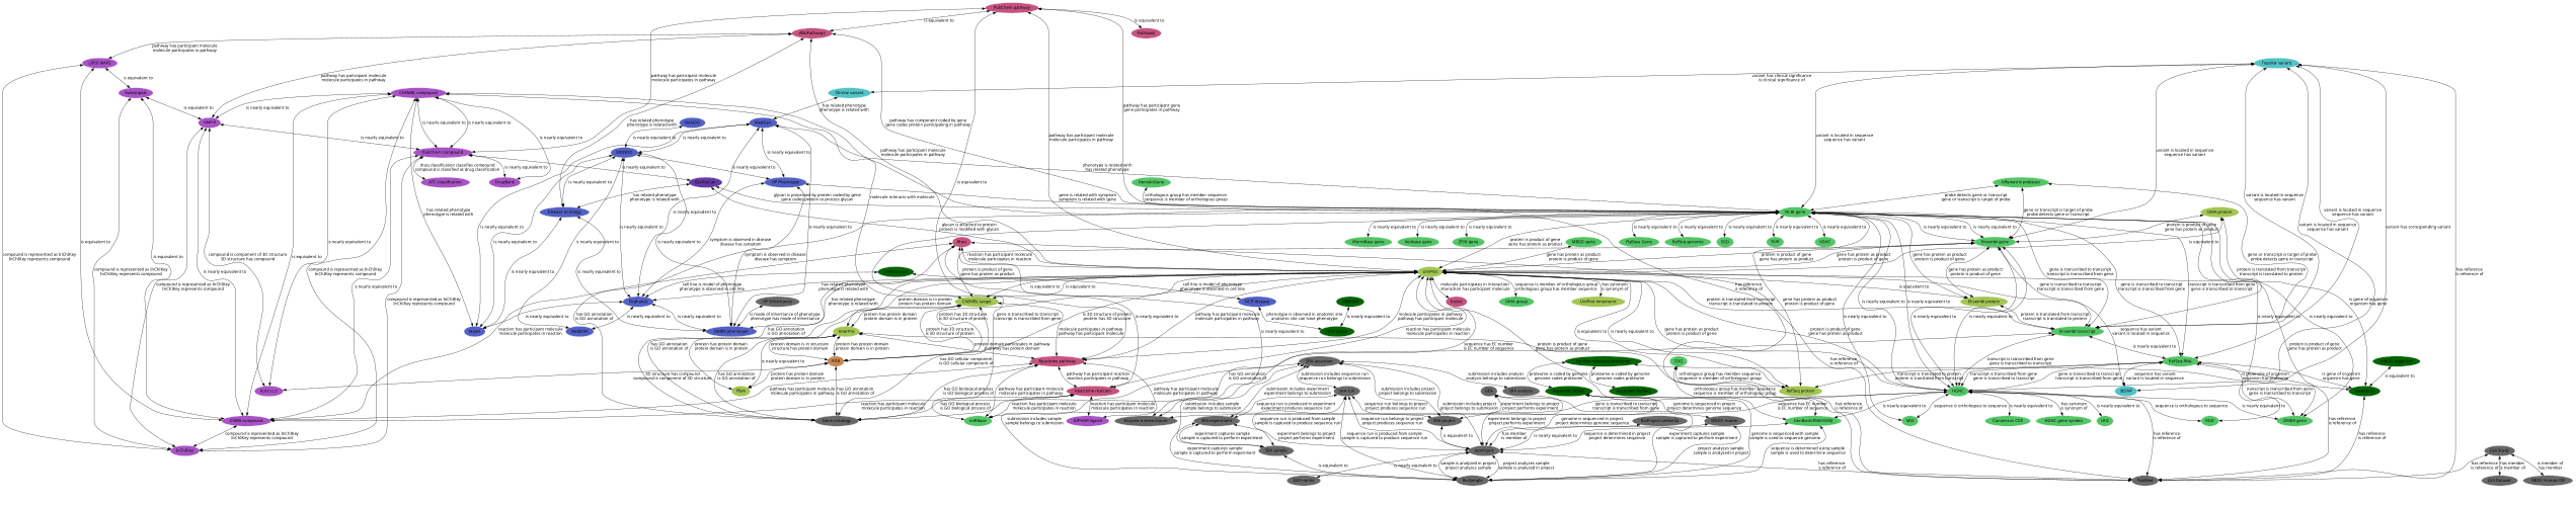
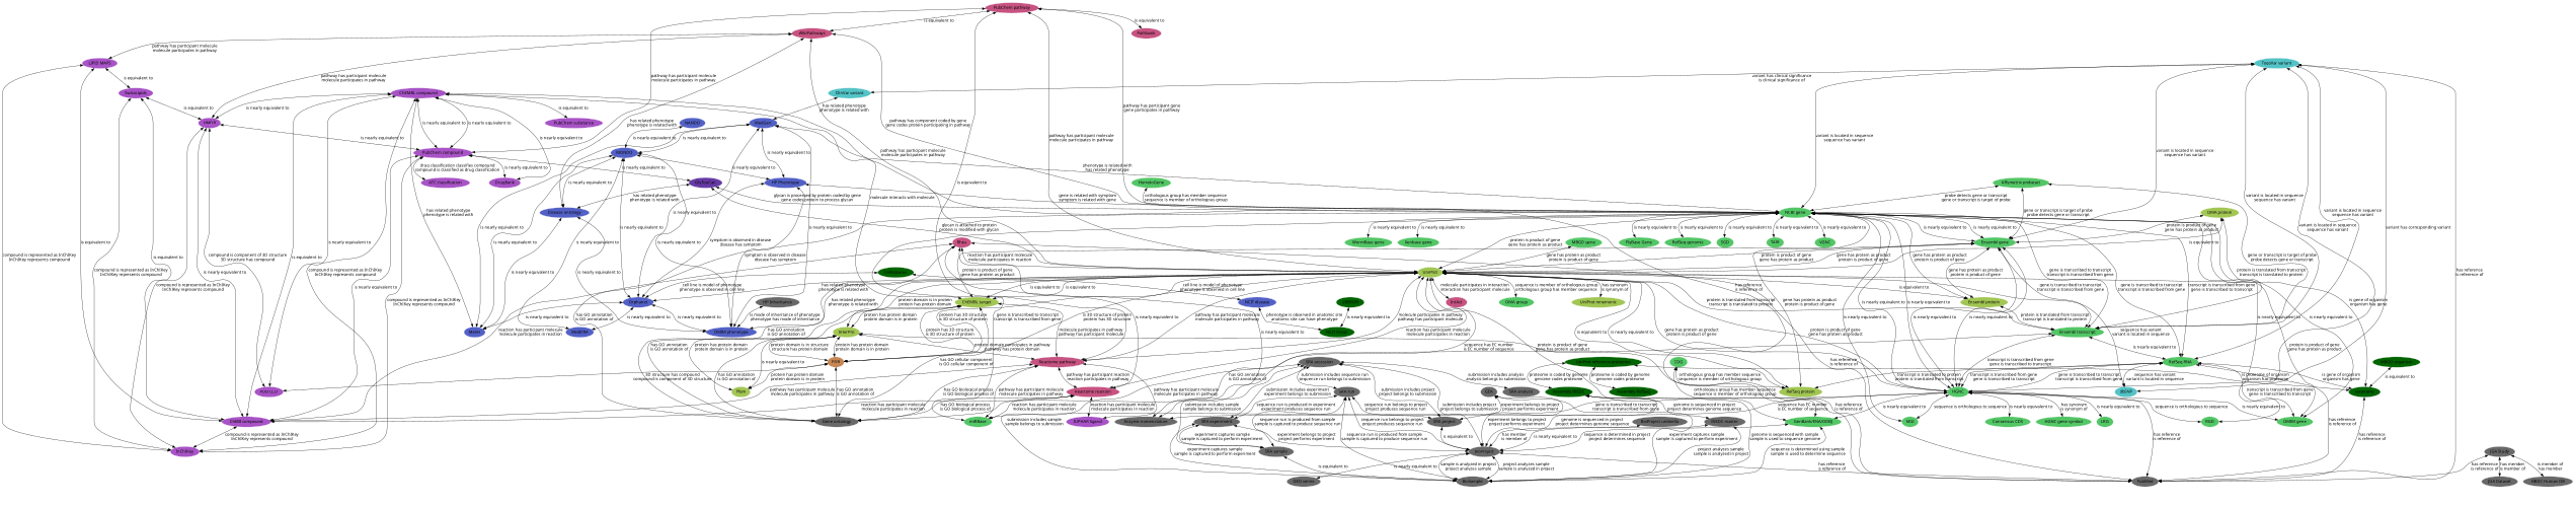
  digraph {
    node [color=white fillcolor="#53C666" fontname="Migu 1M" style=filled]
    edge [dir=both fontname="Migu 1M"]
    "Affymetrix probeset"
    "NCBI gene"
    "Ensembl gene"
    "Gene ontology" [fillcolor="#696969"]
    "RefSeq protein" [fillcolor="#A2C653"]
    "Ensembl protein" [fillcolor="#A2C653"]
    "Ensembl transcript"
    HGNC
    "RefSeq RNA"
    MGI
    miRBase
    "OMIM gene"
    RGD
    Taxonomy [fillcolor="#006400"]
    "FlyBase Gene"
    "RefSeq genomic"
    SGD
    TAIR
    VGNC
    "WormBase gene"
    "Xenbase gene"
-   "ZFIN gene"
    UniProt [fillcolor="#A2C653"]
    PubMed [fillcolor="#696969"]
    "GenBank/ENA/DDBJ"
    "Enzyme nomenclature" [fillcolor="#696969"]
    "Consensus CDS"
    "HGNC gene symbol"
    LRG
    dbSNP [fillcolor="#53C3C6"]
    "Assembly INSDC" [fillcolor="#006400"]
    BioProject [fillcolor="#696969"]
    BioSample [fillcolor="#696969"]
    "INSDC master" [fillcolor="#696969"]
    "GEO series" [fillcolor="#696969"]
    "BioProject umbrella" [fillcolor="#696969"]
    Cellosaurus [fillcolor="#006400"]
    "NCIT disease" [fillcolor="#5361c6"]
    Orphanet [fillcolor="#5361c6"]
    "NCIT tissue" [fillcolor="#006400"]
    MeSH [fillcolor="#5361c6"]
    "OMIM phenotype" [fillcolor="#5361c6"]
    MedDRA [fillcolor="#5361c6"]
    "ChEBI compound" [fillcolor="#A853C6"]
    InChIKey [fillcolor="#A853C6"]
    "ChEMBL compound" [fillcolor="#A853C6"]
    "ChEMBL target" [fillcolor="#A2C653"]
    DrugBank [fillcolor="#A853C6"]
    HMDB [fillcolor="#A853C6"]
    "PDB CCD" [fillcolor="#A853C6"]
    "PubChem compound" [fillcolor="#A853C6"]
+   "PubChem substance" [fillcolor="#A853C6"]
    InterPro [fillcolor="#A2C653"]
    PDB [fillcolor="#C68753"]
    Pfam [fillcolor="#A2C653"]
    "Reactome pathway" [fillcolor="#C65381"]
    GlyTouCan [fillcolor="#673AA6"]
    "ATC classification" [fillcolor="#A853C6"]
    "IUPHAR ligand" [fillcolor="#A853C6"]
    "Reactome reaction" [fillcolor="#C65381"]
    IntAct [fillcolor="#C65381"]
    "OMA group"
    "UniProt mnemonic" [fillcolor="#A2C653"]
    "Disease ontology" [fillcolor="#5361c6"]
    "ClinVar variant" [fillcolor="#53C3C6"]
    MedGen [fillcolor="#5361c6"]
    "HP Phenotype" [fillcolor="#5361c6"]
    MONDO [fillcolor="#5361c6"]
    COG
    GEA [fillcolor="#696969"]
    "SRA project" [fillcolor="#696969"]
    HomoloGene
    "HP Inheritance" [fillcolor="#696969"]
    "JGA Study" [fillcolor="#696969"]
    "JGA Dataset" [fillcolor="#696969"]
    "NBDC Human DB" [fillcolor="#696969"]
    "LIPID MAPS" [fillcolor="#A853C6"]
    SwissLipids [fillcolor="#A853C6"]
    "MBGD gene"
    "MBGD organism" [fillcolor="#006400"]
    NANDO [fillcolor="#5361c6"]
    "OMA protein" [fillcolor="#A2C653"]
    "PubChem pathway" [fillcolor="#C65381"]
    Pathbank [fillcolor="#C65381"]
    WikiPathways [fillcolor="#C65381"]
    Rhea [fillcolor="#C65381"]
    "SRA accession" [fillcolor="#696969"]
    "SRA analysis" [fillcolor="#696969"]
    "SRA experiment" [fillcolor="#696969"]
    "SRA run" [fillcolor="#696969"]
    "SRA sample" [fillcolor="#696969"]
    "TogoVar variant" [fillcolor="#53C3C6"]
    UBERON [fillcolor="#006400"]
    "UniProt reference proteome" [fillcolor="#006400"]
    "Assembly RefSeq" [fillcolor="#006400"]
    "Affymetrix probeset" -> "NCBI gene" [label="probe detects gene or transcript\ngene or transcript is target of probe"]
    "NCBI gene" -> "Ensembl gene" [label="is nearly equivalent to"]
    "NCBI gene" -> "Gene ontology" [label="has GO annotation\nis GO annotation of"]
    "NCBI gene" -> "RefSeq protein" [label="gene has protein as product\nprotein is product of gene"]
    "NCBI gene" -> "Ensembl protein" [label="gene has protein as product\nprotein is product of gene"]
    "NCBI gene" -> "Ensembl transcript" [label="gene is transcribed to transcript\ntranscript is transcribed from gene"]
    "NCBI gene" -> HGNC [label="is nearly equivalent to"]
    "NCBI gene" -> "RefSeq RNA" [label="gene is transcribed to transcript\ntranscript is transcribed from gene"]
    "NCBI gene" -> MGI [label="is nearly equivalent to"]
    "NCBI gene" -> miRBase [label="gene is transcribed to transcript\ntranscript is transcribed from gene"]
    "NCBI gene" -> "OMIM gene" [label="is nearly equivalent to"]
    "NCBI gene" -> RGD [label="is nearly equivalent to"]
    "NCBI gene" -> Taxonomy [label="is gene of organism\norganism has gene"]
    "NCBI gene" -> "FlyBase Gene" [label="is nearly equivalent to"]
    "NCBI gene" -> "RefSeq genomic" [label="is nearly equivalent to"]
    "NCBI gene" -> SGD [label="is nearly equivalent to"]
    "NCBI gene" -> TAIR [label="is nearly equivalent to"]
    "NCBI gene" -> VGNC [label="is nearly equivalent to"]
    "NCBI gene" -> "WormBase gene" [label="is nearly equivalent to"]
    "NCBI gene" -> "Xenbase gene" [label="is nearly equivalent to"]
-   "NCBI gene" -> "ZFIN gene" [label="is nearly equivalent to"]
    "Ensembl gene" -> "Affymetrix probeset" [label="gene or transcript is target of probe\nprobe detects gene or transcript"]
    "Ensembl gene" -> "NCBI gene" [label="is nearly equivalent to"]
    "Ensembl gene" -> "Ensembl protein" [label="gene has protein as product\nprotein is product of gene"]
    "Ensembl gene" -> "Ensembl transcript" [label="gene is transcribed to transcript\ntranscript is transcribed from gene"]
    "Ensembl gene" -> HGNC [label="is nearly equivalent to"]
    "Ensembl gene" -> UniProt [label="gene has protein as product\nprotein is product of gene"]
    "RefSeq protein" -> UniProt [label="is nearly equivalent to"]
    "Ensembl protein" -> "Ensembl transcript" [label="protein is translated from transcript\ntranscript is translated to protein"]
    "Ensembl transcript" -> "Affymetrix probeset" [label="gene or transcript is target of probe\nprobe detects gene or transcript"]
    "Ensembl transcript" -> "Gene ontology" [label="has GO annotation\nis GO annotation of"]
    "Ensembl transcript" -> HGNC [label="transcript is transcribed from gene\ngene is transcribed to transcript"]
    "Ensembl transcript" -> "RefSeq RNA" [label="is nearly equivalent to"]
    HGNC -> "NCBI gene" [label="is nearly equivalent to"]
    HGNC -> "Ensembl gene" [label="is nearly equivalent to"]
    HGNC -> "RefSeq RNA" [label="gene is transcribed to transcript\ntranscript is transcribed from gene"]
    HGNC -> MGI [label="sequence is orthologous to sequence"]
    HGNC -> miRBase [label="gene is transcribed to transcript\ntranscript is transcribed from gene"]
    HGNC -> "OMIM gene" [label="is nearly equivalent to"]
    HGNC -> RGD [label="sequence is orthologous to sequence"]
    HGNC -> UniProt [label="gene has protein as product\nprotein is product of gene"]
    HGNC -> PubMed [label="has reference\nis reference of"]
    HGNC -> "GenBank/ENA/DDBJ" [label="is nearly equivalent to"]
    HGNC -> "Enzyme nomenclature" [label="sequence has EC number\nis EC number of sequence"]
    HGNC -> "Consensus CDS" [label="is nearly equivalent to"]
    HGNC -> "HGNC gene symbol" [label="has synonym\nis synonym of"]
    HGNC -> LRG [label="is nearly equivalent to"]
    "RefSeq RNA" -> "NCBI gene" [label="transcript is transcribed from gene\ngene is transcribed to transcript"]
    "RefSeq RNA" -> "RefSeq protein" [label="transcript is translated to protein\nprotein is translated from transcript"]
    "RefSeq RNA" -> HGNC [label="transcript is transcribed from gene\ngene is transcribed to transcript"]
    "RefSeq RNA" -> "OMIM gene" [label="transcript is transcribed from gene\ngene is transcribed to transcript"]
    "RefSeq RNA" -> Taxonomy [label="is gene of organism\norganism has gene"]
    "RefSeq RNA" -> PubMed [label="has reference\nis reference of"]
    "RefSeq RNA" -> dbSNP [label="sequence has variant\nvariant is located in sequence"]
    Taxonomy -> PubMed [label="has reference\nis reference of"]
    UniProt -> "NCBI gene" [label="protein is product of gene\ngene has protein as product"]
    UniProt -> "Ensembl gene" [label="protein is product of gene\ngene has protein as product"]
    UniProt -> "Gene ontology" [label="has GO annotation\nis GO annotation of"]
    UniProt -> "RefSeq protein" [label="is equivalent to"]
    UniProt -> "Ensembl protein" [label="is equivalent to"]
    UniProt -> "Ensembl transcript" [label="protein is translated from transcript\ntranscript is translated to protein"]
    UniProt -> HGNC [label="protein is product of gene\ngene has protein as product"]
    UniProt -> "OMIM gene" [label="protein is product of gene\ngene has protein as product"]
    UniProt -> "GenBank/ENA/DDBJ" [label="protein is product of gene\ngene has protein as product"]
    UniProt -> "Enzyme nomenclature" [label="sequence has EC number\nis EC number of sequence"]
    UniProt -> dbSNP [label="sequence has variant\nvariant is located in sequence"]
    UniProt -> Orphanet [label="has related phenotype\nphenotype is related with"]
    UniProt -> "OMIM phenotype" [label="has related phenotype\nphenotype is related with"]
    UniProt -> "ChEMBL target" [label="is equivalent to"]
    UniProt -> PDB [label="protein has 3D structure\nis 3D structure of protein"]
    UniProt -> "Reactome pathway" [label="molecule participates in pathway\npathway has participant molecule"]
    UniProt -> IntAct [label="molecule participates in interaction\ninteraction has participant molecule"]
    UniProt -> "OMA group" [label="sequence is member of orthologous group\northologous group has member sequence"]
    UniProt -> "UniProt mnemonic" [label="has synonym\nis synonym of"]
    "GenBank/ENA/DDBJ" -> BioProject [label="sequence is determined in project\nproject determines sequence"]
    "GenBank/ENA/DDBJ" -> BioSample [label="sequence is determined using sample\nsample is used to determine sequence"]
    "Assembly INSDC" -> BioProject [label="genome is sequenced in project\nproject determines genome sequence"]
    "Assembly INSDC" -> BioSample [label="genome is sequenced with sample\nsample is used to sequence genome"]
    "Assembly INSDC" -> "INSDC master" [label="genome is sequenced in project\nproject determines genome sequence"]
    BioProject -> PubMed [label="has reference\nis reference of"]
    BioProject -> BioSample [label="project analyzes sample\nsample is analyzed in project"]
    BioProject -> "GEO series" [label="is nearly equivalent to"]
    BioSample -> BioProject [label="sample is analyzed in project\nproject analyzes sample"]
    "INSDC master" -> BioProject [label="is nearly equivalent to"]
    "INSDC master" -> BioSample [label="project analyzes sample\nsample is analyzed in project"]
    "BioProject umbrella" -> BioProject [label="has member\nis member of"]
    Cellosaurus -> "NCIT disease" [label="cell line is model of phenotype\nphenotype is observed in cell line"]
    Cellosaurus -> Orphanet [label="cell line is model of phenotype\nphenotype is observed in cell line"]
    "NCIT disease" -> "NCIT tissue" [label="phenotype is observed in anatomic site\nanatomic site can have phenotype"]
    Orphanet -> MeSH [label="is nearly equivalent to"]
    Orphanet -> "OMIM phenotype" [label="is nearly equivalent to"]
    Orphanet -> MedDRA [label="is nearly equivalent to"]
    "ChEBI compound" -> InChIKey [label="compound is represented as InChIKey\nInChIKey represents compound"]
    "ChEMBL compound" -> PubMed [label="has reference\nis reference of"]
    "ChEMBL compound" -> MeSH [label="has related phenotype\nphenotype is related with"]
    "ChEMBL compound" -> "ChEBI compound" [label="is equivalent to"]
    "ChEMBL compound" -> InChIKey [label="compound is represented as InChIKey\nInChIKey represents compound"]
    "ChEMBL compound" -> "ChEMBL target" [label="molecule interacts with molecule"]
    "ChEMBL compound" -> DrugBank [label="is nearly equivalent to"]
    "ChEMBL compound" -> HMDB [label="is nearly equivalent to"]
    "ChEMBL compound" -> "PDB CCD" [label="is nearly equivalent to"]
    "ChEMBL compound" -> "PubChem compound" [label="is nearly equivalent to"]
+   "ChEMBL compound" -> "PubChem substance" [label="is equivalent to"]
    "ChEMBL target" -> "Ensembl gene" [label="protein is product of gene\ngene has protein as product"]
    "ChEMBL target" -> "Gene ontology" [label="has GO cellular component\nis GO cellular component of"]
    "ChEMBL target" -> UniProt [label="is equivalent to"]
    "ChEMBL target" -> InterPro [label="protein has protein domain\nprotein domain is in protein"]
    "ChEMBL target" -> PDB [label="protein has 3D structure\nis 3D structure of protein"]
    "ChEMBL target" -> Pfam [label="protein has protein domain\nprotein domain is in protein"]
    "ChEMBL target" -> "Reactome pathway" [label="molecule participates in pathway\npathway has participant molecule"]
    HMDB -> "ChEBI compound" [label="is nearly equivalent to"]
    HMDB -> InChIKey [label="compound is represented as InChIKey\nInChIKey represents compound"]
    HMDB -> "PDB CCD" [label="compound is component of 3D structure\n3D structure has compound"]
    HMDB -> "PubChem compound" [label="is nearly equivalent to"]
    "PubChem compound" -> "ChEBI compound" [label="is nearly equivalent to"]
    "PubChem compound" -> InChIKey [label="compound is represented as InChIKey\nInChIKey represents compound"]
    "PubChem compound" -> "ChEMBL compound" [label="is nearly equivalent to"]
    "PubChem compound" -> DrugBank [label="is nearly equivalent to"]
    "PubChem compound" -> GlyTouCan [label="is nearly equivalent to"]
    "PubChem compound" -> "ATC classification" [label="drug classification classifies compound\ncompound is classified as drug classification"]
    InterPro -> "Gene ontology" [label="has GO annotation\nis GO annotation of"]
    InterPro -> UniProt [label="protein domain is in protein\nprotein has protein domain"]
    InterPro -> PubMed [label="has reference\nis reference of"]
    InterPro -> PDB [label="protein domain is in structure\nstructure has protein domain"]
    InterPro -> Pfam [label="is nearly equivalent to"]
    InterPro -> "Reactome pathway" [label="protein domain participates in pathway\npathway has protein domain"]
    PDB -> "Gene ontology" [label="has GO annotation\nis GO annotation of"]
    PDB -> UniProt [label="is 3D structure of protein\nprotein has 3D structure"]
    PDB -> "PDB CCD" [label="3D structure has compound\ncompound is component of 3D structure"]
    PDB -> InterPro [label="protein has protein domain\nprotein domain is in protein"]
    PDB -> Pfam [label="protein has protein domain\nprotein domain is in protein"]
    "Reactome pathway" -> "Gene ontology" [label="has GO biological process\nis GO biological process of"]
    "Reactome pathway" -> miRBase [label="pathway has participant molecule\nmolecule participates in pathway"]
    "Reactome pathway" -> UniProt [label="pathway has participant molecule\nmolecule participates in pathway"]
    "Reactome pathway" -> "ChEBI compound" [label="pathway has participant molecule\nmolecule participates in pathway"]
    "Reactome pathway" -> "IUPHAR ligand" [label="pathway has participant molecule\nmolecule participates in pathway"]
    "Reactome pathway" -> "Reactome reaction" [label="pathway has participant reaction\nreaction participates in pathway"]
    GlyTouCan -> "NCBI gene" [label="glycan is processed by protein coded by gene\ngene codes protein to process glycan"]
    GlyTouCan -> UniProt [label="glycan is attached to protein\nprotein is modified with glycan"]
    GlyTouCan -> "Disease ontology" [label="has related phenotype\nphenotype is related with"]
    "Reactome reaction" -> "Gene ontology" [label="has GO biological process\nis GO biological process of"]
    "Reactome reaction" -> miRBase [label="reaction has participant molecule\nmolecule participates in reaction"]
    "Reactome reaction" -> UniProt [label="reaction has participant molecule\nmolecule participates in reaction"]
    "Reactome reaction" -> "ChEBI compound" [label="reaction has participant molecule\nmolecule participates in reaction"]
    "Reactome reaction" -> "IUPHAR ligand" [label="reaction has participant molecule\nmolecule participates in reaction"]
    "Disease ontology" -> MeSH [label="is nearly equivalent to"]
    "Disease ontology" -> "OMIM phenotype" [label="is nearly equivalent to"]
    "ClinVar variant" -> MedGen [label="has related phenotype\nphenotype is related with"]
    MedGen -> "NCBI gene" [label="phenotype is related with\nhas related phenotype"]
    MedGen -> Orphanet [label="is nearly equivalent to"]
    MedGen -> MeSH [label="is nearly equivalent to"]
    MedGen -> "OMIM phenotype" [label="is nearly equivalent to"]
    MedGen -> "HP Phenotype" [label="is nearly equivalent to"]
    MedGen -> MONDO [label="is nearly equivalent to"]
    "HP Phenotype" -> "NCBI gene" [label="gene is related with symptom\nsymptom is related with gene"]
    "HP Phenotype" -> Orphanet [label="symptom is observed in disease\ndisease has symptom"]
    "HP Phenotype" -> "OMIM phenotype" [label="symptom is observed in disease\ndisease has symptom"]
    MONDO -> Orphanet [label="is nearly equivalent to"]
    MONDO -> MeSH [label="is nearly equivalent to"]
    MONDO -> "OMIM phenotype" [label="is nearly equivalent to"]
    MONDO -> MedDRA [label="is nearly equivalent to"]
    MONDO -> "Disease ontology" [label="is nearly equivalent to"]
    MONDO -> "HP Phenotype" [label="is nearly equivalent to"]
    COG -> "RefSeq protein" [label="orthologous group has member sequence\nsequence is member of orthologous group"]
    COG -> "GenBank/ENA/DDBJ" [label="orthologous group has member sequence\nsequence is member of orthologous group"]
    GEA -> BioProject [label="experiment belongs to project\nproject performs experiment"]
    GEA -> BioSample [label="experiment captures sample\nsample is captured to perform experiment"]
    GEA -> "SRA project" [label="experiment belongs to project\nproject performs experiment"]
    "SRA project" -> BioProject [label="is equivalent to"]
    HomoloGene -> "NCBI gene" [label="orthologous group has member sequence\nsequence is member of orthologous group"]
    "HP Inheritance" -> "OMIM phenotype" [label="is mode of inheritance of phenotype\nphenotype has mode of inheritance"]
    "JGA Study" -> PubMed [label="has reference\nis reference of"]
    "JGA Study" -> "JGA Dataset" [label="has member\nis member of"]
    "JGA Study" -> "NBDC Human DB" [label="is member of\nhas member"]
    "LIPID MAPS" -> "ChEBI compound" [label="is equivalent to"]
    "LIPID MAPS" -> InChIKey [label="compound is represented as InChIKey\nInChIKey represents compound"]
    "LIPID MAPS" -> SwissLipids [label="is equivalent to"]
    SwissLipids -> "ChEBI compound" [label="is equivalent to"]
    SwissLipids -> InChIKey [label="compound is represented as InChIKey\nInChIKey represents compound"]
    SwissLipids -> HMDB [label="is equivalent to"]
    "MBGD gene" -> UniProt [label="gene has protein as product\nprotein is product of gene"]
    "MBGD organism" -> Taxonomy [label="is equivalent to"]
    NANDO -> MONDO [label="is nearly equivalent to"]
    "OMA protein" -> "Ensembl gene" [label="protein is product of gene\ngene has protein as product"]
    "OMA protein" -> "Ensembl transcript" [label="protein is translated from transcript\ntranscript is translated to protein"]
    "OMA protein" -> UniProt [label="is equivalent to"]
    "PubChem pathway" -> "NCBI gene" [label="pathway has participant gene\ngene participates in pathway"]
    "PubChem pathway" -> UniProt [label="pathway has participant molecule\nmolecule participates in pathway"]
    "PubChem pathway" -> "PubChem compound" [label="pathway has participant molecule\nmolecule participates in pathway"]
    "PubChem pathway" -> "Reactome pathway" [label="is equivalent to"]
    "PubChem pathway" -> Pathbank [label="is equivalent to"]
    "PubChem pathway" -> WikiPathways [label="is equivalent to"]
    WikiPathways -> "NCBI gene" [label="pathway has component coded by gene\ngene codes protein participating in pathway"]
    WikiPathways -> UniProt [label="pathway has participant molecule\nmolecule participates in pathway"]
    WikiPathways -> HMDB [label="pathway has participant molecule\nmolecule participates in pathway"]
    WikiPathways -> "Disease ontology" [label="has related phenotype\nphenotype is related with"]
    WikiPathways -> "LIPID MAPS" [label="pathway has participant molecule\nmolecule participates in pathway"]
    Rhea -> "Gene ontology" [label="has GO annotation\nis GO annotation of"]
    Rhea -> UniProt [label="reaction has participant molecule\nmolecule participates in reaction"]
    Rhea -> PubMed [label="has reference\nis reference of"]
    Rhea -> "Enzyme nomenclature" [label="is nearly equivalent to"]
    Rhea -> "ChEBI compound" [label="reaction has participant molecule\nmolecule participates in reaction"]
    Rhea -> "Reactome reaction" [label="is nearly equivalent to"]
    "SRA accession" -> BioProject [label="submission includes project\nproject belongs to submission"]
    "SRA accession" -> BioSample [label="submission includes sample\nsample belongs to submission"]
    "SRA accession" -> "SRA project" [label="submission includes project\nproject belongs to submission"]
    "SRA accession" -> "SRA analysis" [label="submission includes analysis\nanalysis belongs to submission"]
    "SRA accession" -> "SRA experiment" [label="submission includes experiment\nexperiment belongs to submission"]
    "SRA accession" -> "SRA run" [label="submission includes sequence run\nsequence run belongs to submission"]
    "SRA accession" -> "SRA sample" [label="submission includes sample\nsample belongs to submission"]
    "SRA experiment" -> BioProject [label="experiment belongs to project\nproject performs experiment"]
    "SRA experiment" -> BioSample [label="experiment captures sample\nsample is captured to perform experiment"]
    "SRA experiment" -> "SRA sample" [label="experiment captures sample\nsample is captured to perform experiment"]
    "SRA run" -> BioProject [label="sequence run belongs to project\nproject produces sequence run"]
    "SRA run" -> BioSample [label="sequence run is produced from sample\nsample is captured to produce sequence run"]
    "SRA run" -> "SRA project" [label="sequence run belongs to project\nproject produces sequence run"]
    "SRA run" -> "SRA experiment" [label="sequence run is produced in experiment\nexperiment produces sequence run"]
    "SRA run" -> "SRA sample" [label="sequence run is produced from sample\nsample is captured to produce sequence run"]
    "SRA sample" -> BioSample [label="is equivalent to"]
    "TogoVar variant" -> "NCBI gene" [label="variant is located in sequence\nsequence has variant"]
    "TogoVar variant" -> "Ensembl gene" [label="variant is located in sequence\nsequence has variant"]
    "TogoVar variant" -> "Ensembl transcript" [label="variant is located in sequence\nsequence has variant"]
    "TogoVar variant" -> HGNC [label="variant is located in sequence\nsequence has variant"]
    "TogoVar variant" -> "RefSeq RNA" [label="variant is located in sequence\nsequence has variant"]
    "TogoVar variant" -> PubMed [label="has reference\nis reference of"]
    "TogoVar variant" -> dbSNP [label="variant has corresponding variant"]
    "TogoVar variant" -> "ClinVar variant" [label="variant has clinical significance\nis clinical significance of"]
    UBERON -> "NCIT tissue" [label="is nearly equivalent to"]
    "UniProt reference proteome" -> Taxonomy [label="is proteome of organism\norganism has proteome"]
    "UniProt reference proteome" -> "Assembly INSDC" [label="proteome is coded by genome\ngenome codes proteome"]
    "UniProt reference proteome" -> "Assembly RefSeq" [label="proteome is coded by genome\ngenome codes proteome"]
  }
